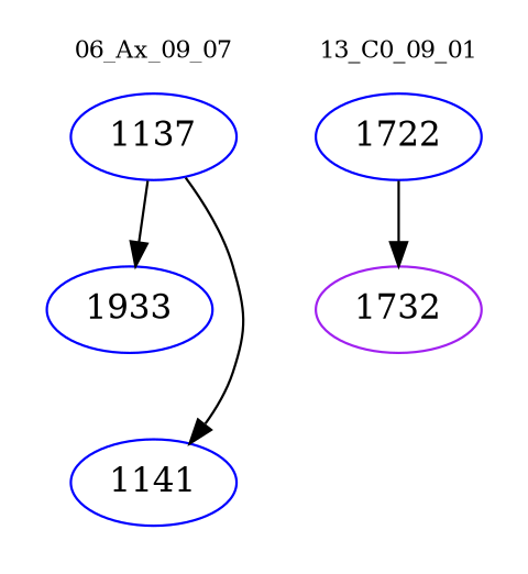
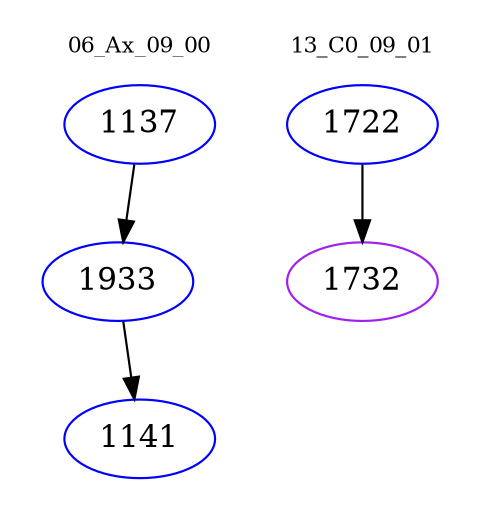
  digraph {
    node [color=blue]
    edge [color=black]
    n1 [label=1137]
    n2 [label=1933]
    n3 [label=1141]
    n4 [label=1722]
    n5 [color=purple label=1732]
    subgraph cluster_1 {
      color=white
      fontsize=10
-     label="06_Ax_09_07"
+     label="06_Ax_09_00"
      n1
      n2
      n3
    }
    subgraph cluster_2 {
      color=white
      fontsize=10
      label="13_C0_09_01"
      n4
      n5
    }
    n1 -> n2
-   n1 -> n3
+   n2 -> n3
    n4 -> n5
  }
